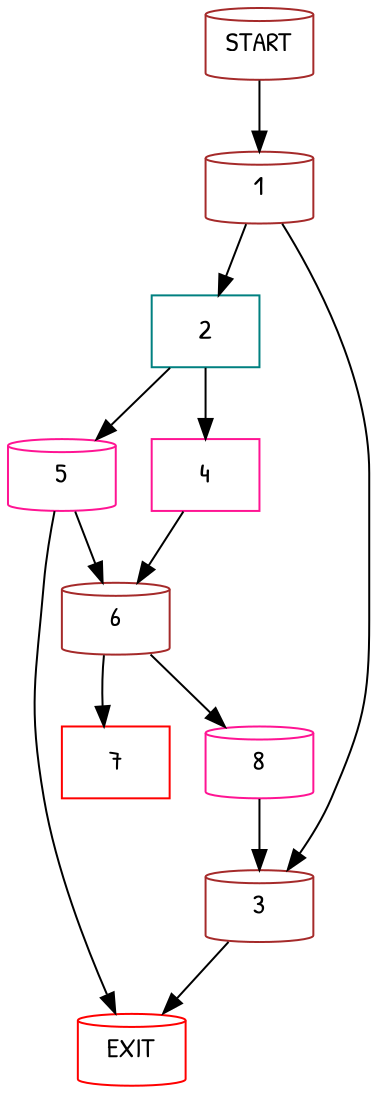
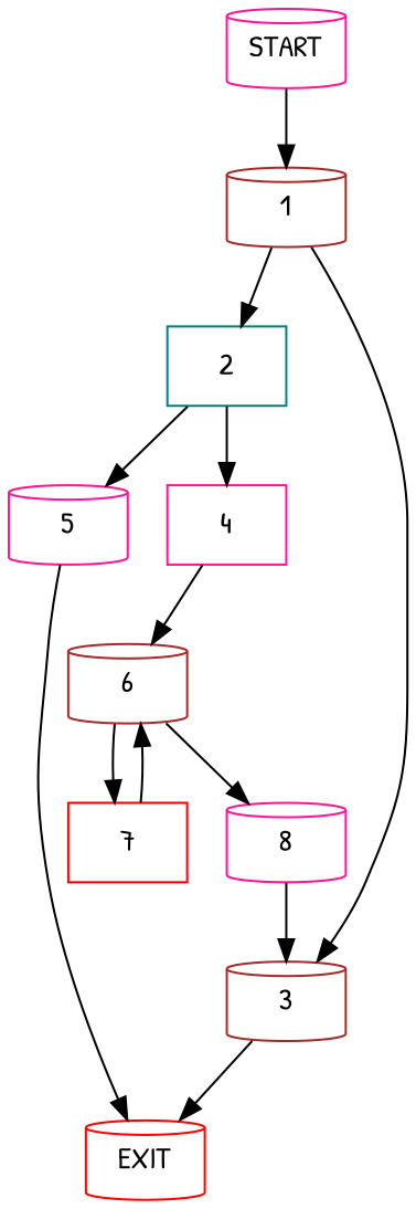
  digraph {
    fontname="Patrick Hand"
    node [color=brown fontname="Patrick Hand" shape=cylinder]
    edge [fontname="Patrick Hand"]
-   n1 [label=START]
+   n1 [color=deeppink label=START]
    1
    2 [color=teal shape=box]
    3
    n5 [color=red label=EXIT]
    4 [color=deeppink shape=box]
    5 [color=deeppink]
    6
    7 [color=red shape=box]
    8 [color=deeppink]
    n1 -> 1
    1 -> 2
    1 -> 3
    2 -> 4
    2 -> 5
    3 -> n5
    4 -> 6
    5 -> n5
    6 -> 7
    6 -> 8
-   5 -> 6
+   7 -> 6
    8 -> 3
  }
